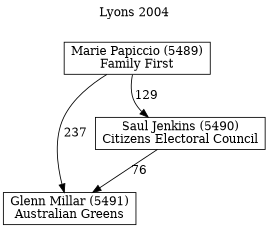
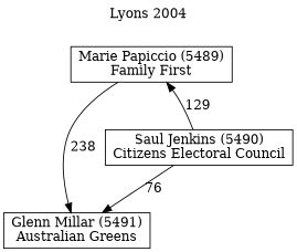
  digraph {
    label="Lyons 2004"
    labelloc=t
    mclimit=10
    node [shape=box]
    n1 [label="Glenn Millar (5491)\nAustralian Greens"]
    n2 [label="Marie Papiccio (5489)\nFamily First"]
    n3 [label="Saul Jenkins (5490)\nCitizens Electoral Council"]
-   n2 -> n1 [label=237]
+   n2 -> n1 [label=238]
    n3 -> n1 [label=76]
-   n2 -> n3 [label=129]
+   n3 -> n2 [label=129]
  }
